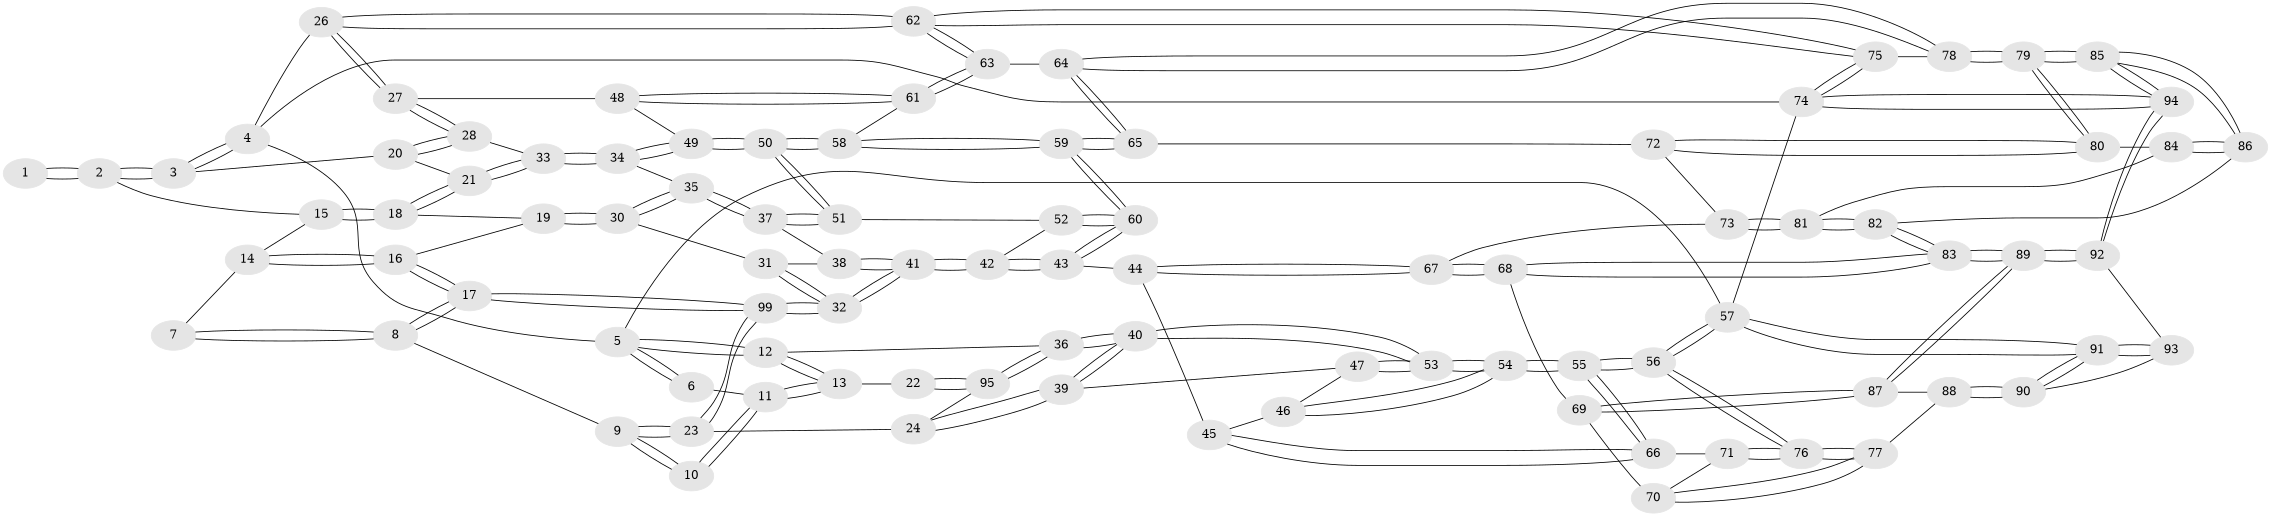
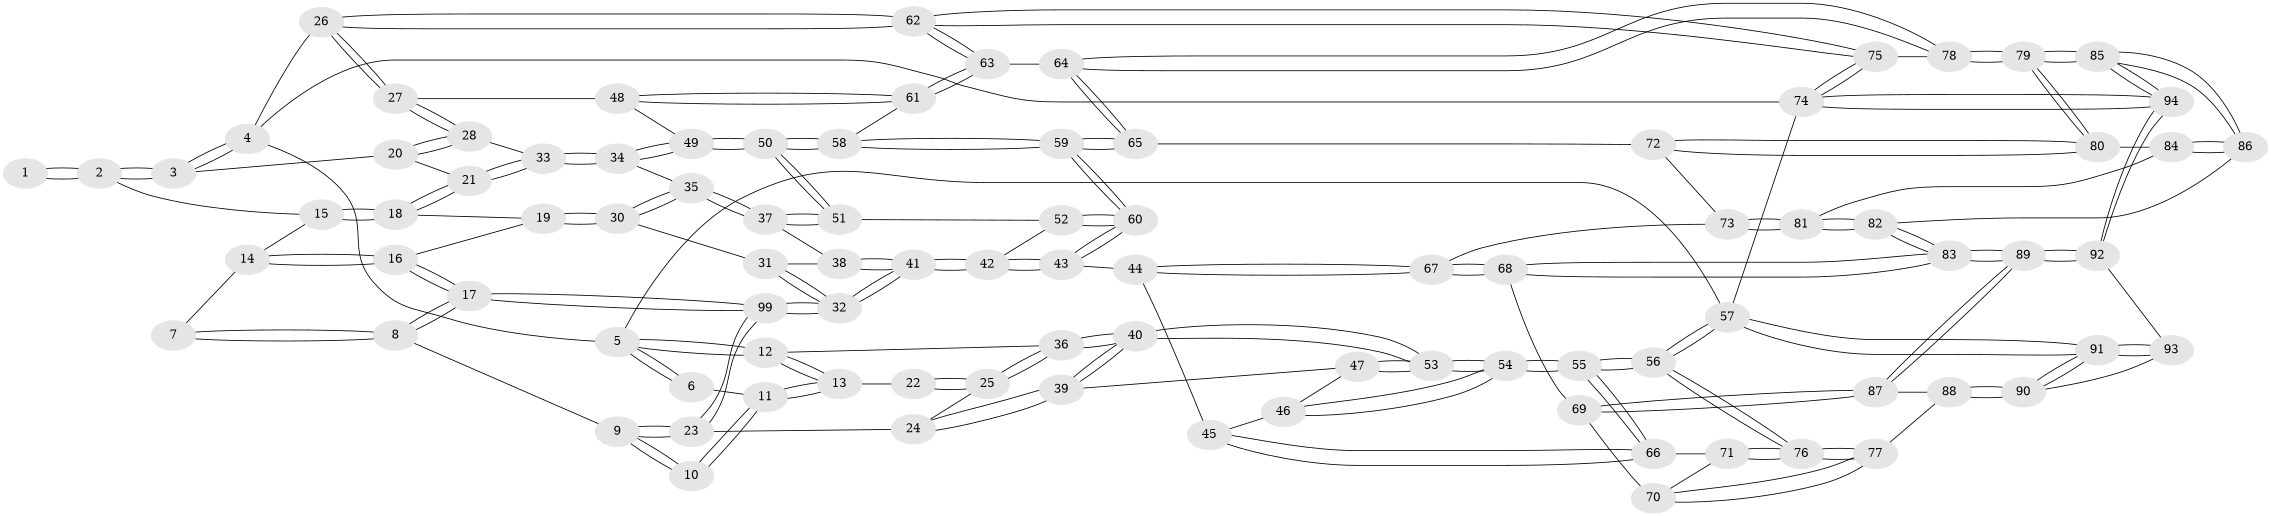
  graph {
    rankdir=LR
    node [color=gray90 style=filled]
    1
    2
    3
    15
    7
    8
    14
    4
    20
    18
    5
    26
    74
    21
    28
    6
    12
    57
    27
    62
    75
    94
    11
    13
    36
    91
    9
    17
    16
    10
    23
    n32 [label=99]
    24
    22
    40
-   25 [label=95]
+   25
    19
    30
    32
    33
    31
    35
    34
    39
    47
    48
    63
    49
    61
    41
    38
    37
    42
    50
    51
    53
    52
    54
    43
    44
    60
    45
    67
    46
    66
    68
    73
    71
    55
    58
    59
    56
    76
    77
    93
    65
    72
    64
    78
    79
    80
    69
    83
    81
    70
    87
    89
    88
    84
    82
    90
    85
    86
    92
    1 -- 2
    1 -- 2
    2 -- 3
    2 -- 3
    2 -- 15
    3 -- 4
    3 -- 4
    3 -- 20
    15 -- 18
    15 -- 18
    7 -- 8
    7 -- 8
    7 -- 14
    8 -- 9
    8 -- 17
    8 -- 17
    14 -- 15
    14 -- 16
    14 -- 16
    4 -- 5
    4 -- 26
    4 -- 74
    20 -- 21
    20 -- 28
    20 -- 28
    18 -- 21
    18 -- 21
    18 -- 19
    5 -- 6
    5 -- 6
    5 -- 12
    5 -- 12
    5 -- 57
    26 -- 27
    26 -- 27
    26 -- 62
    26 -- 62
    74 -- 75
    74 -- 75
    74 -- 94
    74 -- 94
    21 -- 33
    21 -- 33
    28 -- 33
    6 -- 11
    12 -- 13
    12 -- 13
    12 -- 36
    57 -- 74
    57 -- 91
    57 -- 91
    27 -- 28
    27 -- 28
    27 -- 48
    62 -- 75
    62 -- 75
    62 -- 63
    62 -- 63
    75 -- 78
    11 -- 13
    11 -- 13
    13 -- 22
    36 -- 40
    36 -- 40
    91 -- 93
    91 -- 93
    9 -- 10
    9 -- 10
    9 -- 23
    9 -- 23
    17 -- n32
    17 -- n32
    16 -- 17
    16 -- 17
    16 -- 19
    10 -- 11
    10 -- 11
    23 -- n32
    23 -- n32
    23 -- 24
    n32 -- 32
    n32 -- 32
    24 -- 25
    24 -- 39
    24 -- 39
    22 -- 25
    22 -- 25
    40 -- 53
    40 -- 53
    25 -- 36
    25 -- 36
    19 -- 30
    19 -- 30
    30 -- 31
    30 -- 35
    30 -- 35
    32 -- 41
    32 -- 41
    33 -- 34
    33 -- 34
    31 -- 32
    31 -- 32
    31 -- 38
    35 -- 37
    35 -- 37
    34 -- 35
    34 -- 49
    34 -- 49
    39 -- 40
    39 -- 40
    39 -- 47
    47 -- 53
    47 -- 53
    48 -- 49
    48 -- 61
    48 -- 61
    63 -- 64
    49 -- 50
    49 -- 50
    61 -- 63
    61 -- 63
    41 -- 42
    41 -- 42
    38 -- 41
    38 -- 41
    37 -- 38
    37 -- 51
    37 -- 51
    42 -- 52
    42 -- 43
    42 -- 43
    50 -- 51
    50 -- 51
    50 -- 58
    50 -- 58
    51 -- 52
    53 -- 54
    53 -- 54
    52 -- 60
    52 -- 60
    54 -- 55
    54 -- 55
    43 -- 44
    43 -- 60
    43 -- 60
    44 -- 45
    44 -- 67
    44 -- 67
    45 -- 46
    45 -- 66
    45 -- 66
    67 -- 68
    67 -- 68
    67 -- 73
    46 -- 47
    46 -- 54
    46 -- 54
    66 -- 71
    68 -- 69
    68 -- 83
    68 -- 83
    73 -- 81
    73 -- 81
    71 -- 76
    71 -- 76
    55 -- 66
    55 -- 66
    55 -- 56
    55 -- 56
    58 -- 61
    58 -- 59
    58 -- 59
    59 -- 60
    59 -- 60
    59 -- 65
    59 -- 65
    56 -- 57
    56 -- 57
    56 -- 76
    56 -- 76
    76 -- 77
    76 -- 77
    77 -- 88
    65 -- 72
    72 -- 73
    72 -- 80
    72 -- 80
    64 -- 65
    64 -- 65
    64 -- 78
    64 -- 78
    78 -- 79
    78 -- 79
    79 -- 80
    79 -- 80
    79 -- 85
    79 -- 85
    80 -- 84
    69 -- 70
    69 -- 87
    69 -- 87
    83 -- 89
    83 -- 89
    81 -- 84
    81 -- 82
    81 -- 82
    70 -- 71
    70 -- 77
    70 -- 77
    87 -- 89
    87 -- 89
    87 -- 88
    89 -- 92
    89 -- 92
    88 -- 90
    88 -- 90
    84 -- 86
    84 -- 86
    82 -- 83
    82 -- 83
    82 -- 86
    90 -- 91
    90 -- 91
    90 -- 93
    85 -- 94
    85 -- 94
    85 -- 86
    85 -- 86
    92 -- 94
    92 -- 94
    92 -- 93
  }
